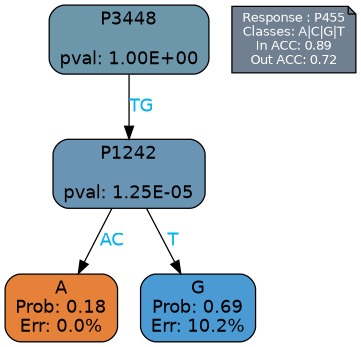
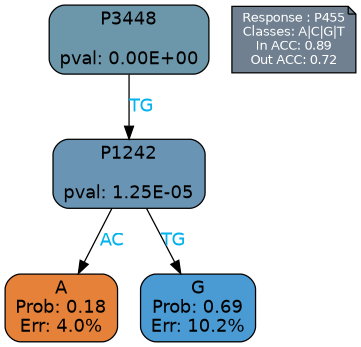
  digraph {
    ranksep=equally
    splines=polylines
    node [color=black fontname=helvetica shape=box style="filled, rounded"]
    edge [fontcolor=deepskyblue2 fontname=helvetica]
-   n1 [fillcolor="#e58139" label="A\nProb: 0.18\nErr: 0.0%"]
+   n1 [fillcolor="#e58139" label="A\nProb: 0.18\nErr: 4.0%"]
    n2 [fillcolor="#4a9ad3" label="G\nProb: 0.69\nErr: 10.2%"]
    n3 [align=left fillcolor=slategray fontcolor=white fontsize=10 label="Response : P455\nClasses: A|C|G|T\nIn ACC: 0.89\nOut ACC: 0.72\n" shape=note style=filled]
-   n4 [fillcolor="#6c97aa" label="P3448\n\npval: 1.00E+00"]
+   n4 [fillcolor="#6c97aa" label="P3448\n\npval: 0.00E+00"]
    n5 [fillcolor="#6a94b3" label="P1242\n\npval: 1.25E-05"]
    subgraph sub_1 {
      rank=same
      n1
      n2
    }
    subgraph sub_2 {
      rank=same
      n3
      n4
    }
    n4 -> n5 [label=TG]
    n5 -> n1 [label=AC]
-   n5 -> n2 [label=T]
+   n5 -> n2 [label=TG]
  }
